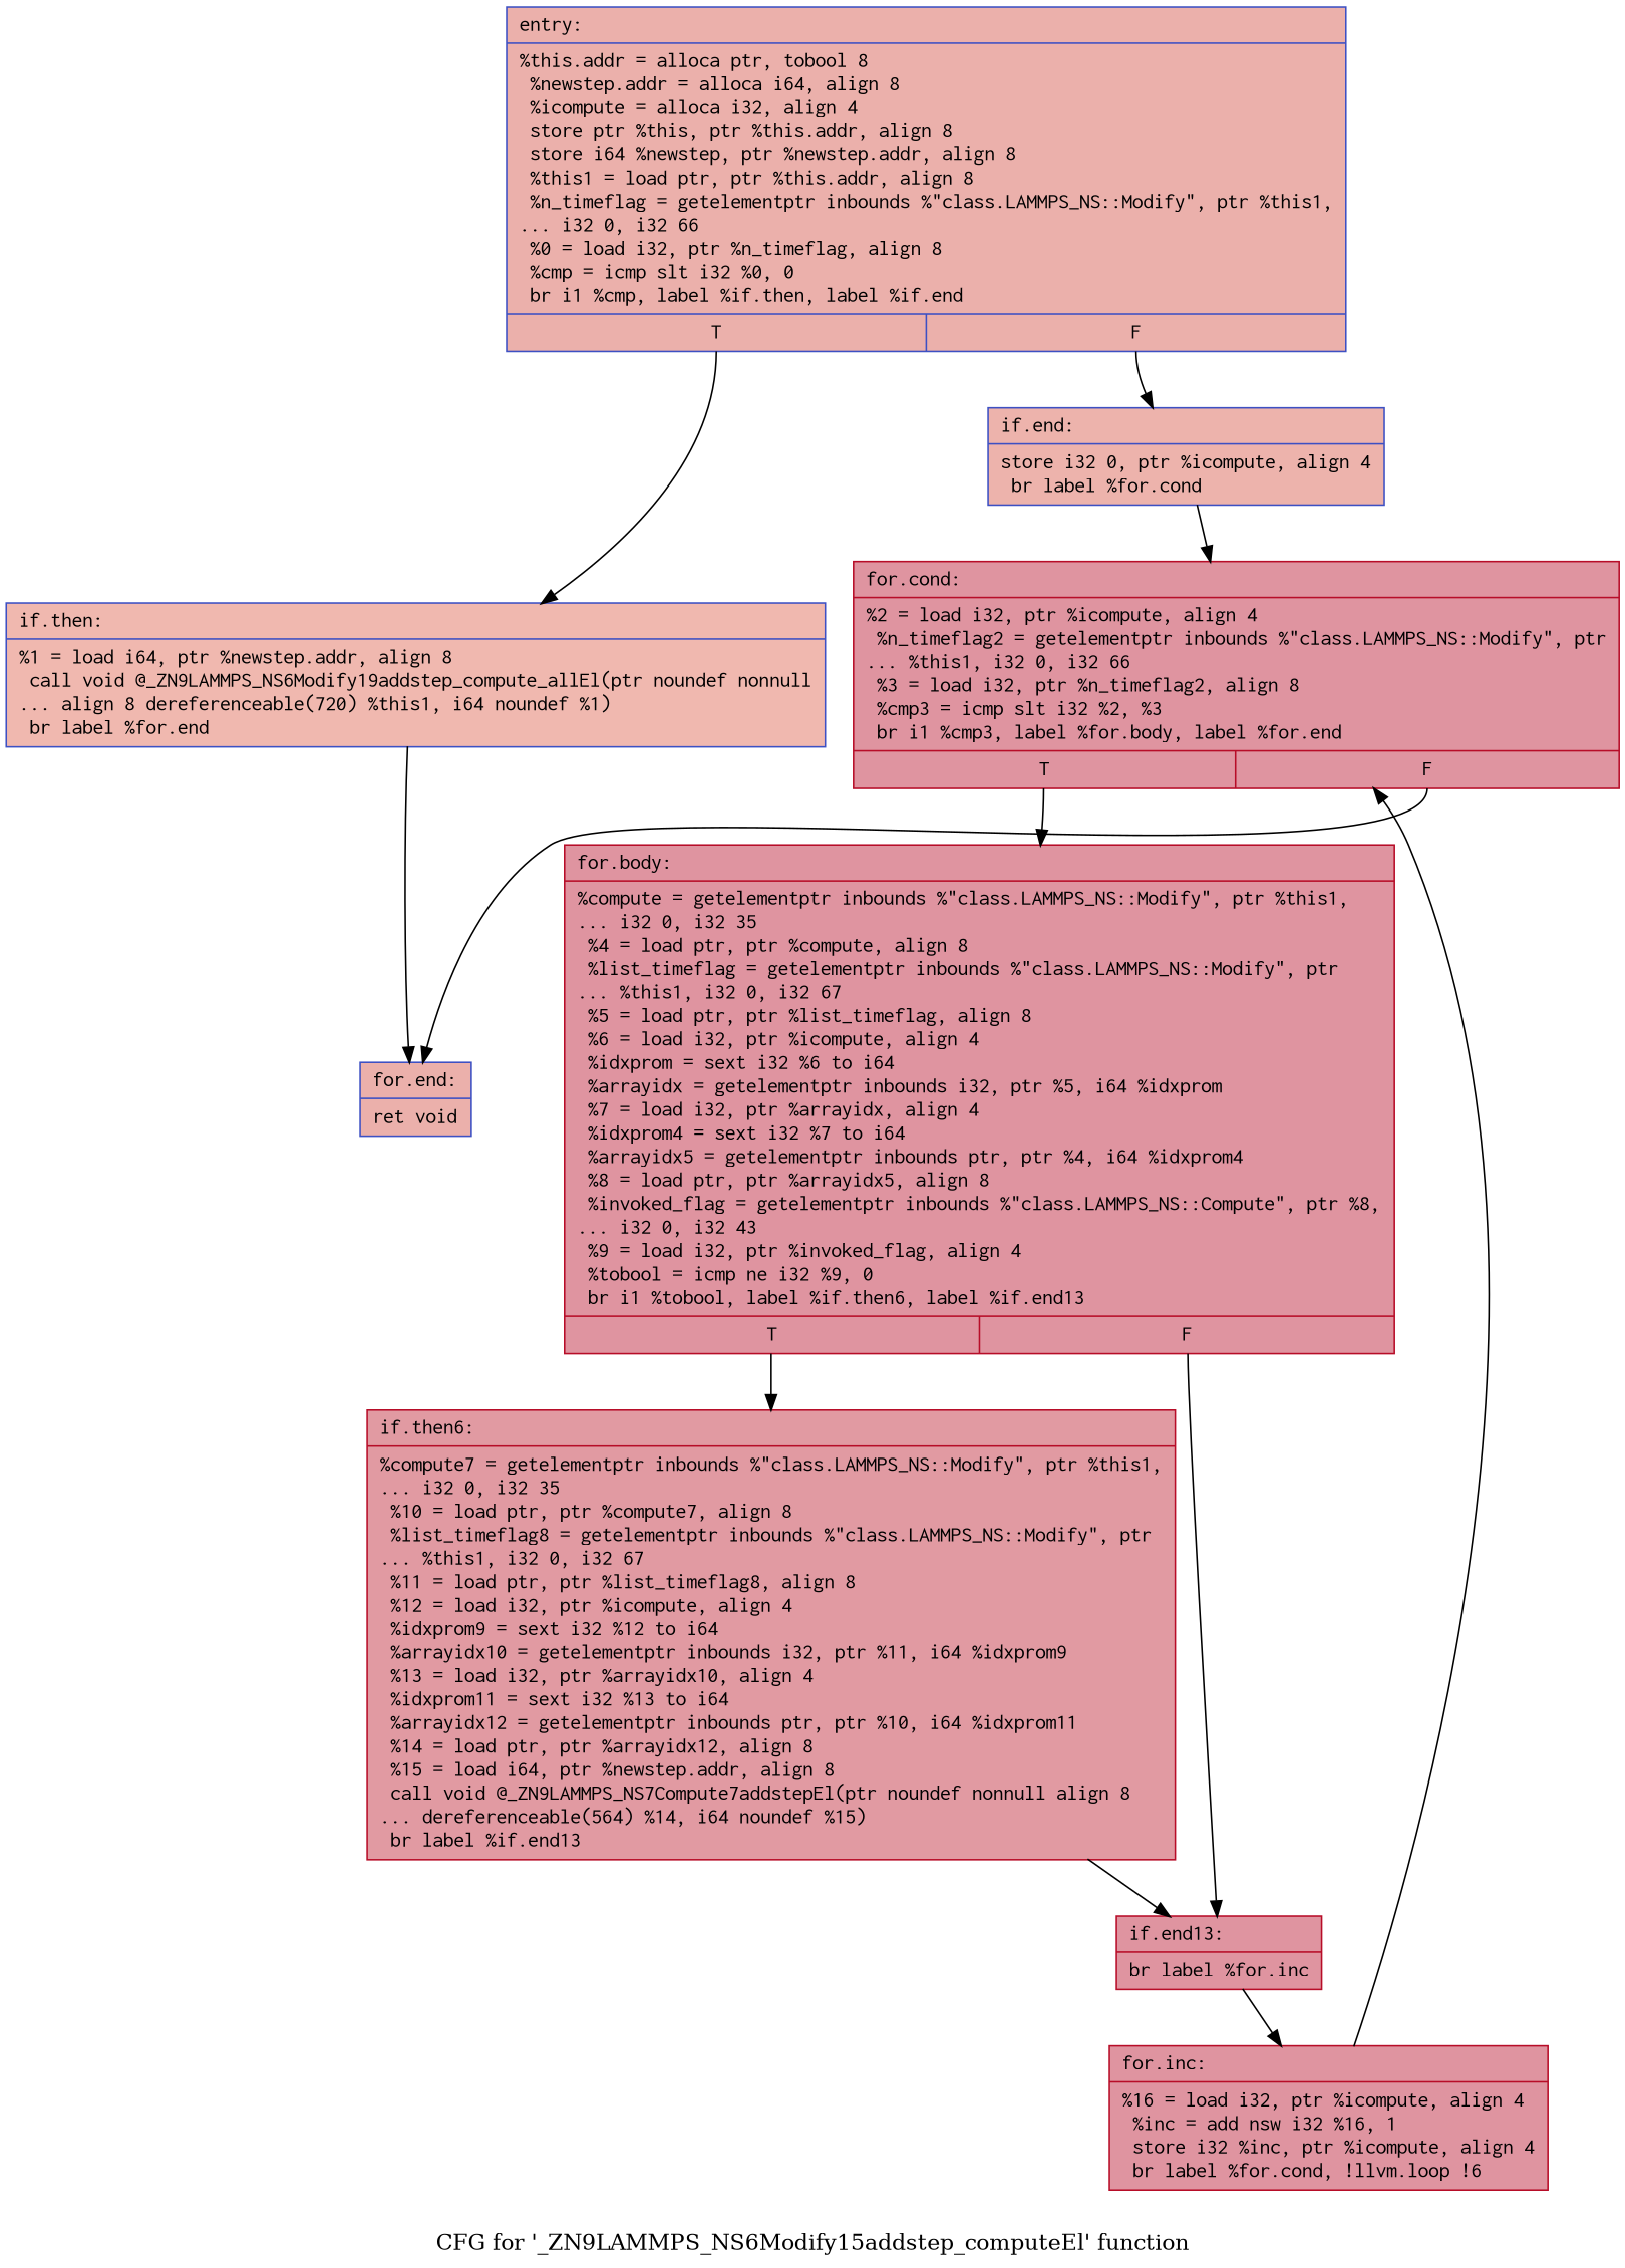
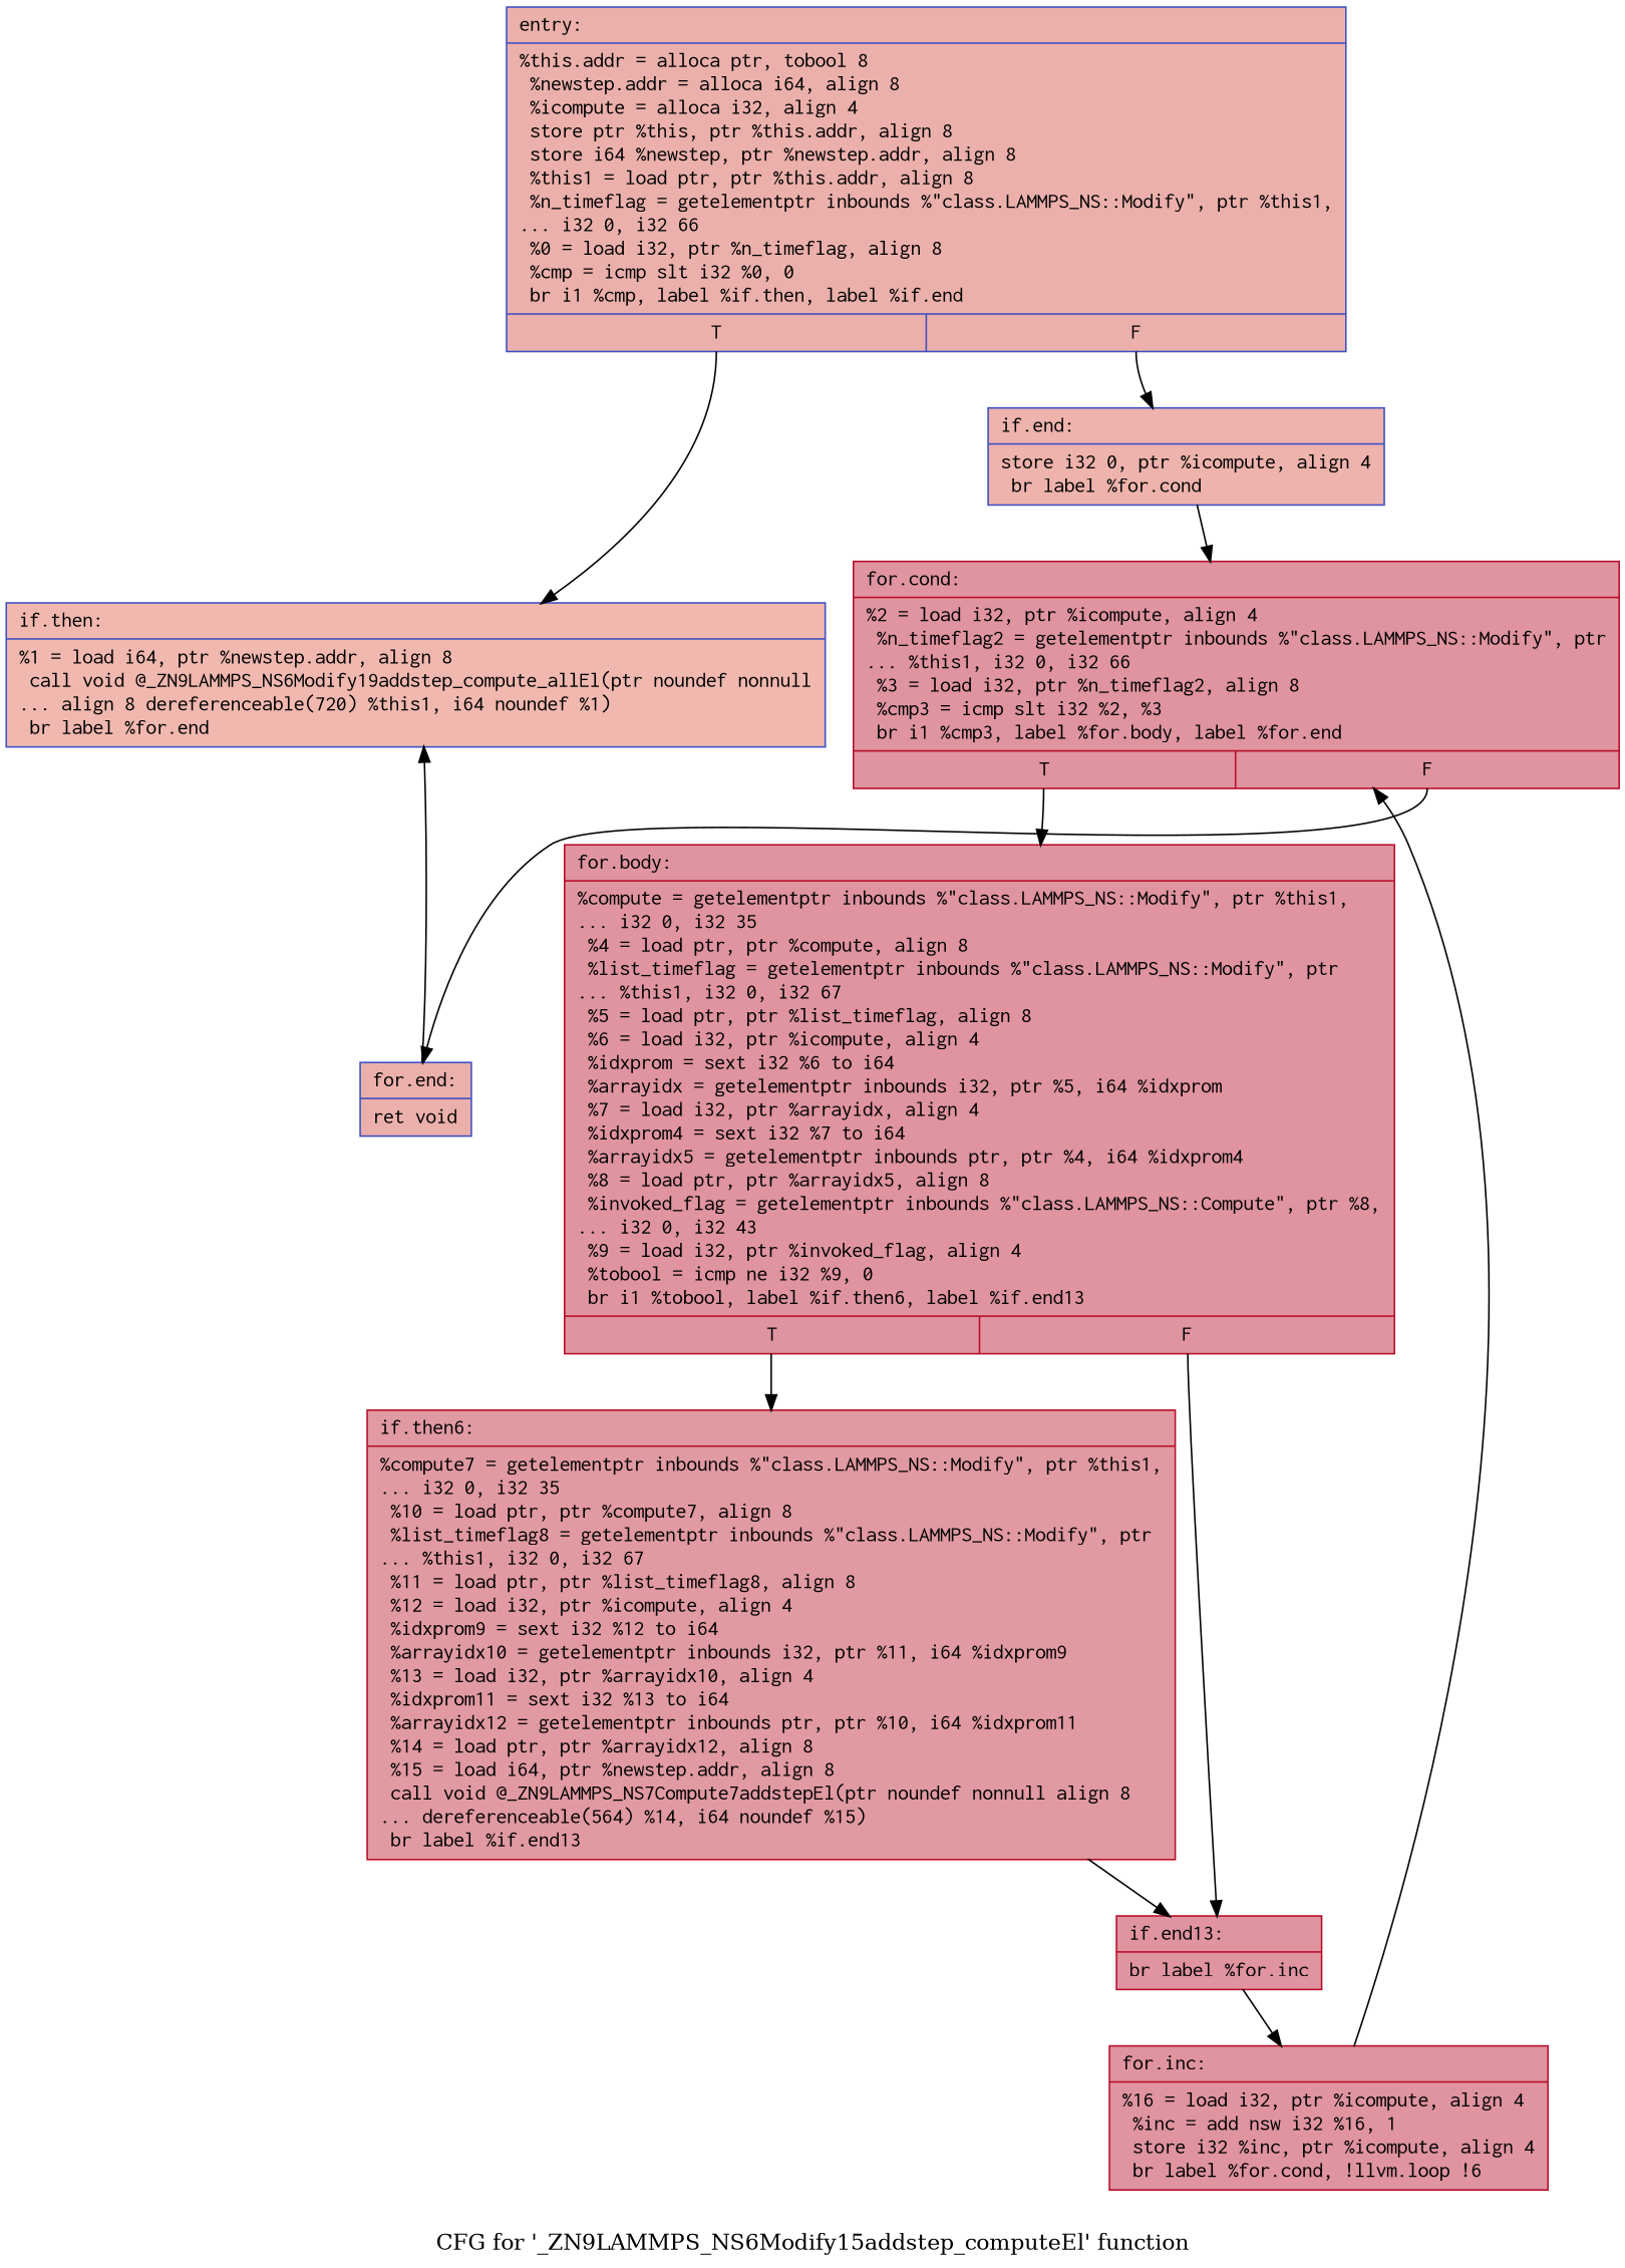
  digraph {
    label="CFG for '_ZN9LAMMPS_NS6Modify15addstep_computeEl' function"
    node [color="#b70d28ff" fillcolor="#b70d2870" fontname=Courier shape=record style=filled]
    n1 [color="#3d50c3ff" fillcolor="#d24b4070" label="{entry:\l|  %this.addr = alloca ptr, tobool 8\l  %newstep.addr = alloca i64, align 8\l  %icompute = alloca i32, align 4\l  store ptr %this, ptr %this.addr, align 8\l  store i64 %newstep, ptr %newstep.addr, align 8\l  %this1 = load ptr, ptr %this.addr, align 8\l  %n_timeflag = getelementptr inbounds %\"class.LAMMPS_NS::Modify\", ptr %this1,\l... i32 0, i32 66\l  %0 = load i32, ptr %n_timeflag, align 8\l  %cmp = icmp slt i32 %0, 0\l  br i1 %cmp, label %if.then, label %if.end\l|{<s0>T|<s1>F}}"]
    n2 [color="#3d50c3ff" fillcolor="#dc5d4a70" label="{if.then:\l|  %1 = load i64, ptr %newstep.addr, align 8\l  call void @_ZN9LAMMPS_NS6Modify19addstep_compute_allEl(ptr noundef nonnull\l... align 8 dereferenceable(720) %this1, i64 noundef %1)\l  br label %for.end\l}"]
    n3 [color="#3d50c3ff" fillcolor="#d6524470" label="{if.end:\l|  store i32 0, ptr %icompute, align 4\l  br label %for.cond\l}"]
    n4 [color="#3d50c3ff" fillcolor="#d24b4070" label="{for.end:\l|  ret void\l}"]
    n5 [label="{for.cond:\l|  %2 = load i32, ptr %icompute, align 4\l  %n_timeflag2 = getelementptr inbounds %\"class.LAMMPS_NS::Modify\", ptr\l... %this1, i32 0, i32 66\l  %3 = load i32, ptr %n_timeflag2, align 8\l  %cmp3 = icmp slt i32 %2, %3\l  br i1 %cmp3, label %for.body, label %for.end\l|{<s0>T|<s1>F}}"]
    n6 [label="{for.body:\l|  %compute = getelementptr inbounds %\"class.LAMMPS_NS::Modify\", ptr %this1,\l... i32 0, i32 35\l  %4 = load ptr, ptr %compute, align 8\l  %list_timeflag = getelementptr inbounds %\"class.LAMMPS_NS::Modify\", ptr\l... %this1, i32 0, i32 67\l  %5 = load ptr, ptr %list_timeflag, align 8\l  %6 = load i32, ptr %icompute, align 4\l  %idxprom = sext i32 %6 to i64\l  %arrayidx = getelementptr inbounds i32, ptr %5, i64 %idxprom\l  %7 = load i32, ptr %arrayidx, align 4\l  %idxprom4 = sext i32 %7 to i64\l  %arrayidx5 = getelementptr inbounds ptr, ptr %4, i64 %idxprom4\l  %8 = load ptr, ptr %arrayidx5, align 8\l  %invoked_flag = getelementptr inbounds %\"class.LAMMPS_NS::Compute\", ptr %8,\l... i32 0, i32 43\l  %9 = load i32, ptr %invoked_flag, align 4\l  %tobool = icmp ne i32 %9, 0\l  br i1 %tobool, label %if.then6, label %if.end13\l|{<s0>T|<s1>F}}"]
    n7 [fillcolor="#bb1b2c70" label="{if.then6:\l|  %compute7 = getelementptr inbounds %\"class.LAMMPS_NS::Modify\", ptr %this1,\l... i32 0, i32 35\l  %10 = load ptr, ptr %compute7, align 8\l  %list_timeflag8 = getelementptr inbounds %\"class.LAMMPS_NS::Modify\", ptr\l... %this1, i32 0, i32 67\l  %11 = load ptr, ptr %list_timeflag8, align 8\l  %12 = load i32, ptr %icompute, align 4\l  %idxprom9 = sext i32 %12 to i64\l  %arrayidx10 = getelementptr inbounds i32, ptr %11, i64 %idxprom9\l  %13 = load i32, ptr %arrayidx10, align 4\l  %idxprom11 = sext i32 %13 to i64\l  %arrayidx12 = getelementptr inbounds ptr, ptr %10, i64 %idxprom11\l  %14 = load ptr, ptr %arrayidx12, align 8\l  %15 = load i64, ptr %newstep.addr, align 8\l  call void @_ZN9LAMMPS_NS7Compute7addstepEl(ptr noundef nonnull align 8\l... dereferenceable(564) %14, i64 noundef %15)\l  br label %if.end13\l}"]
    n8 [label="{if.end13:\l|  br label %for.inc\l}"]
    n9 [label="{for.inc:\l|  %16 = load i32, ptr %icompute, align 4\l  %inc = add nsw i32 %16, 1\l  store i32 %inc, ptr %icompute, align 4\l  br label %for.cond, !llvm.loop !6\l}"]
    n1 -> n2 [tailport=s0]
    n1 -> n3 [tailport=s1]
-   n2 -> n4
+   n4 -> n2
    n3 -> n5
    n5 -> n4 [tailport=s1]
    n5 -> n6 [tailport=s0]
    n6 -> n7 [tailport=s0]
    n6 -> n8 [tailport=s1]
    n7 -> n8
    n8 -> n9
    n9 -> n5
  }
